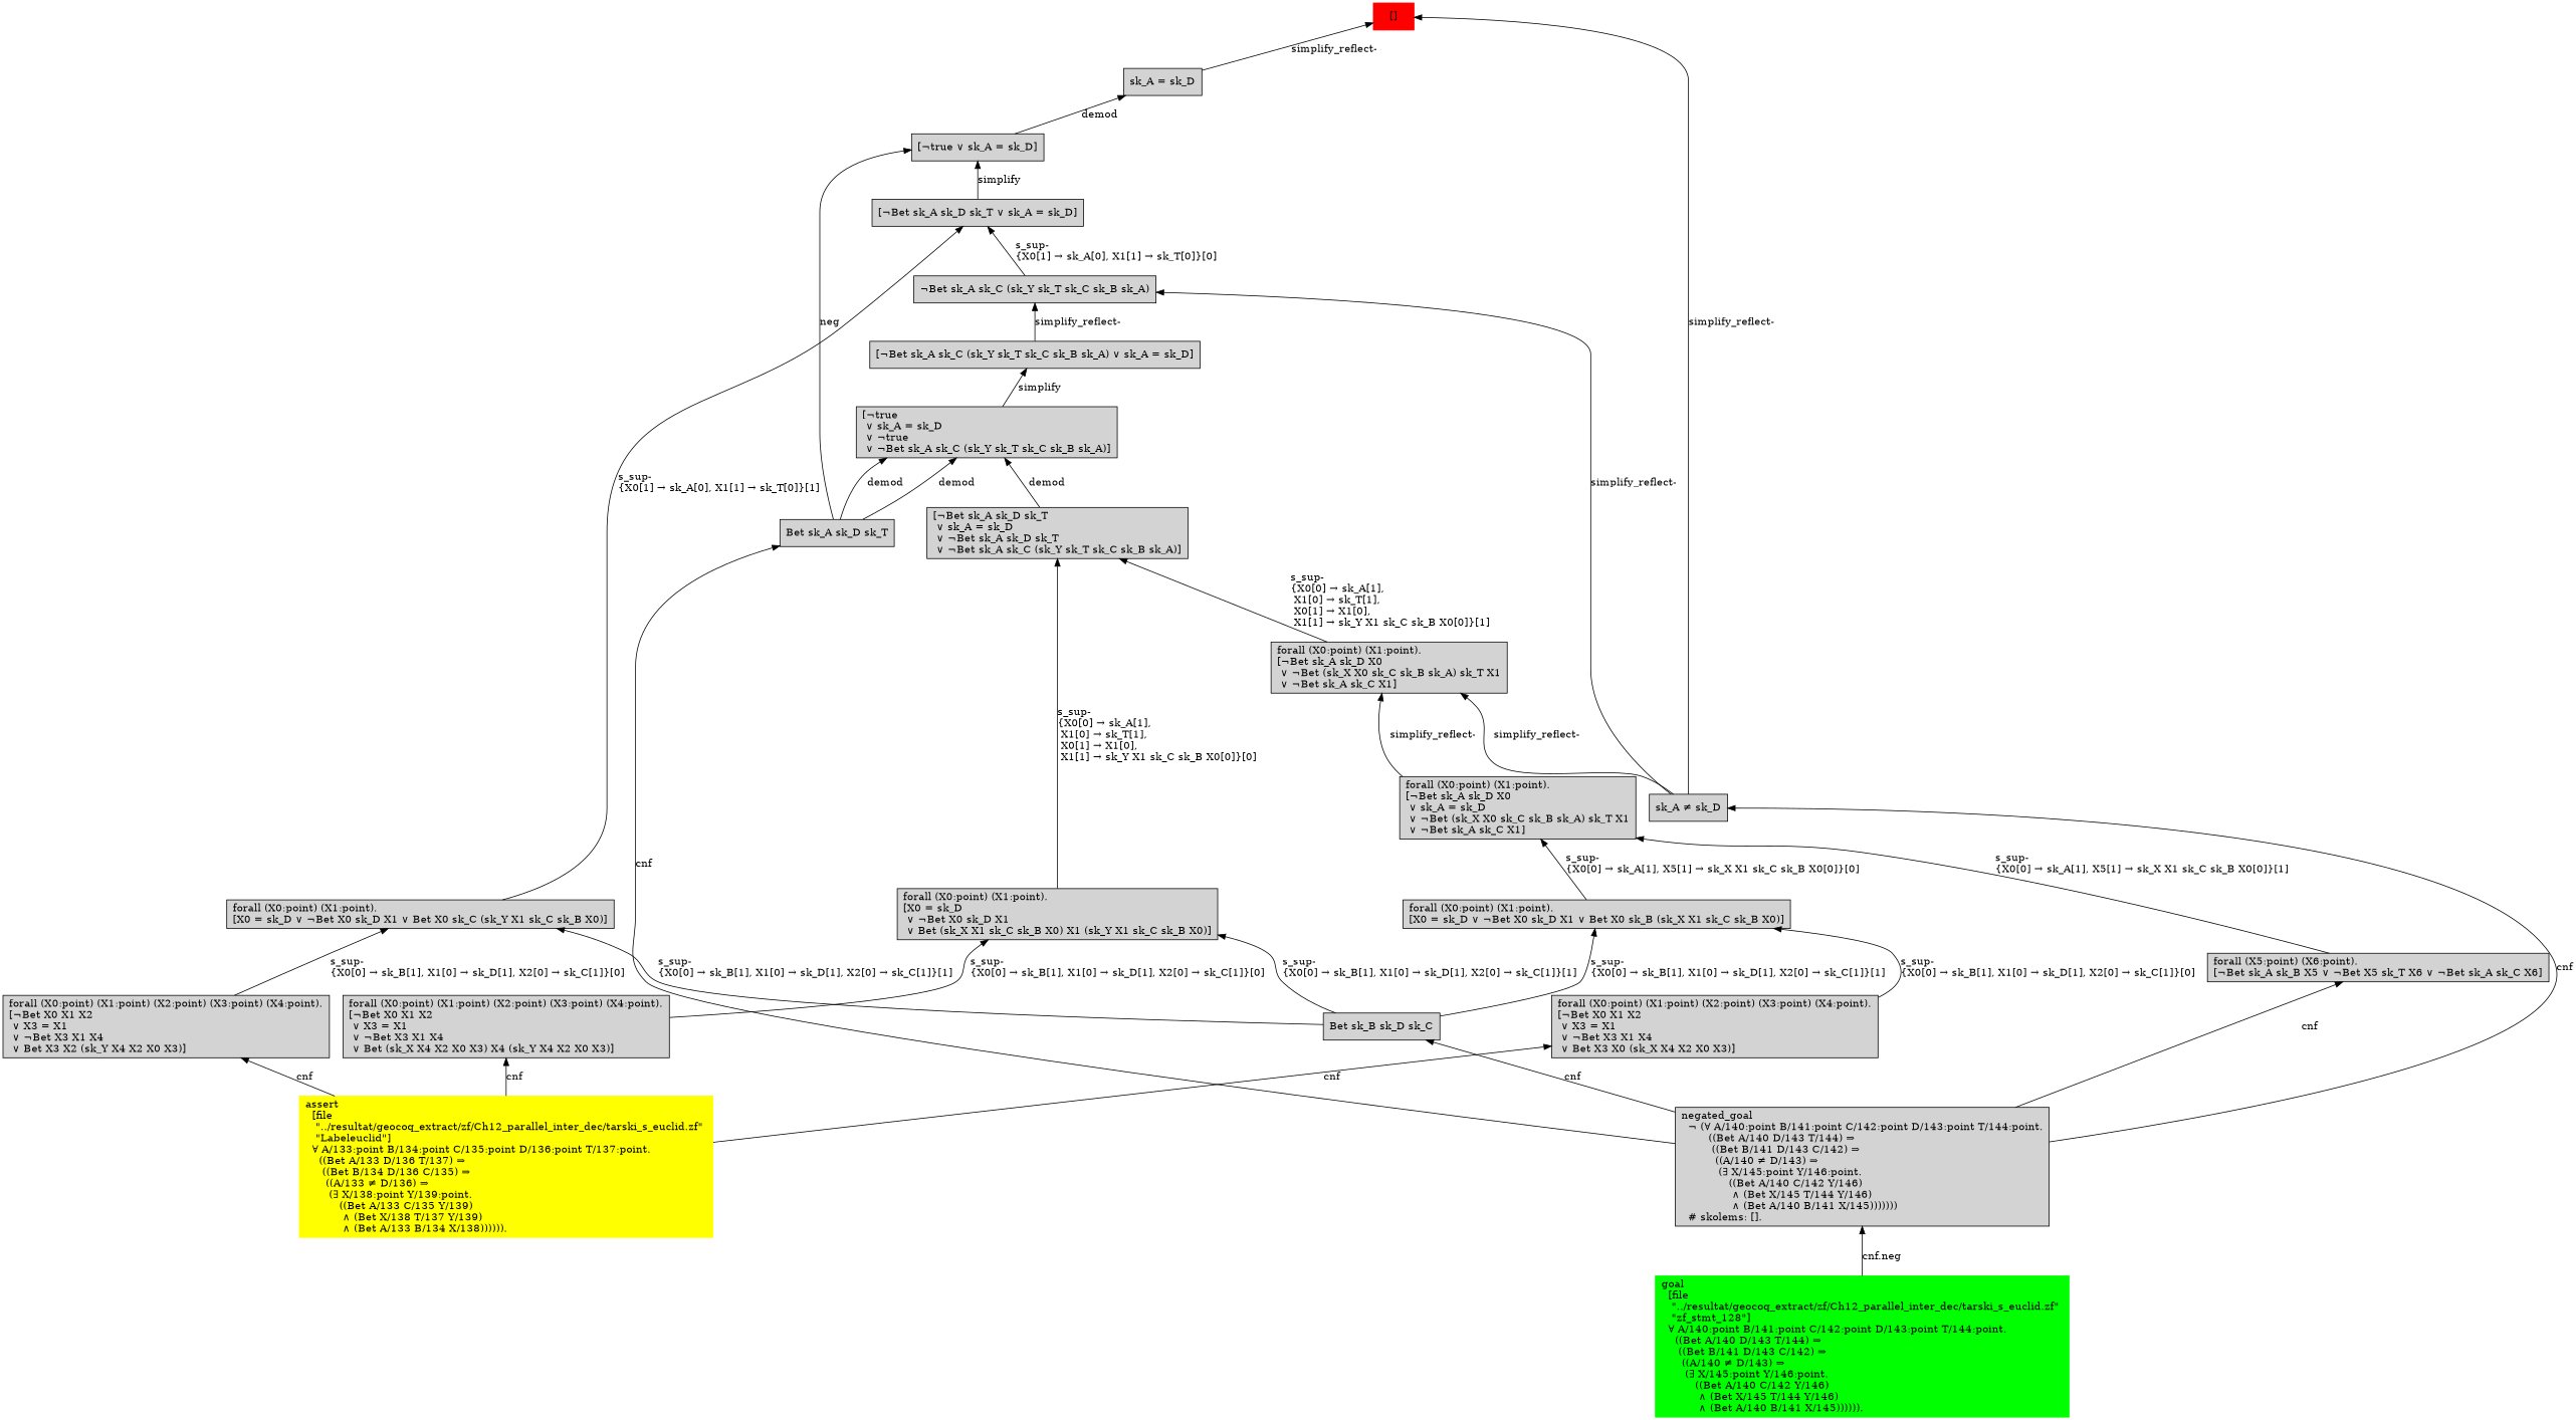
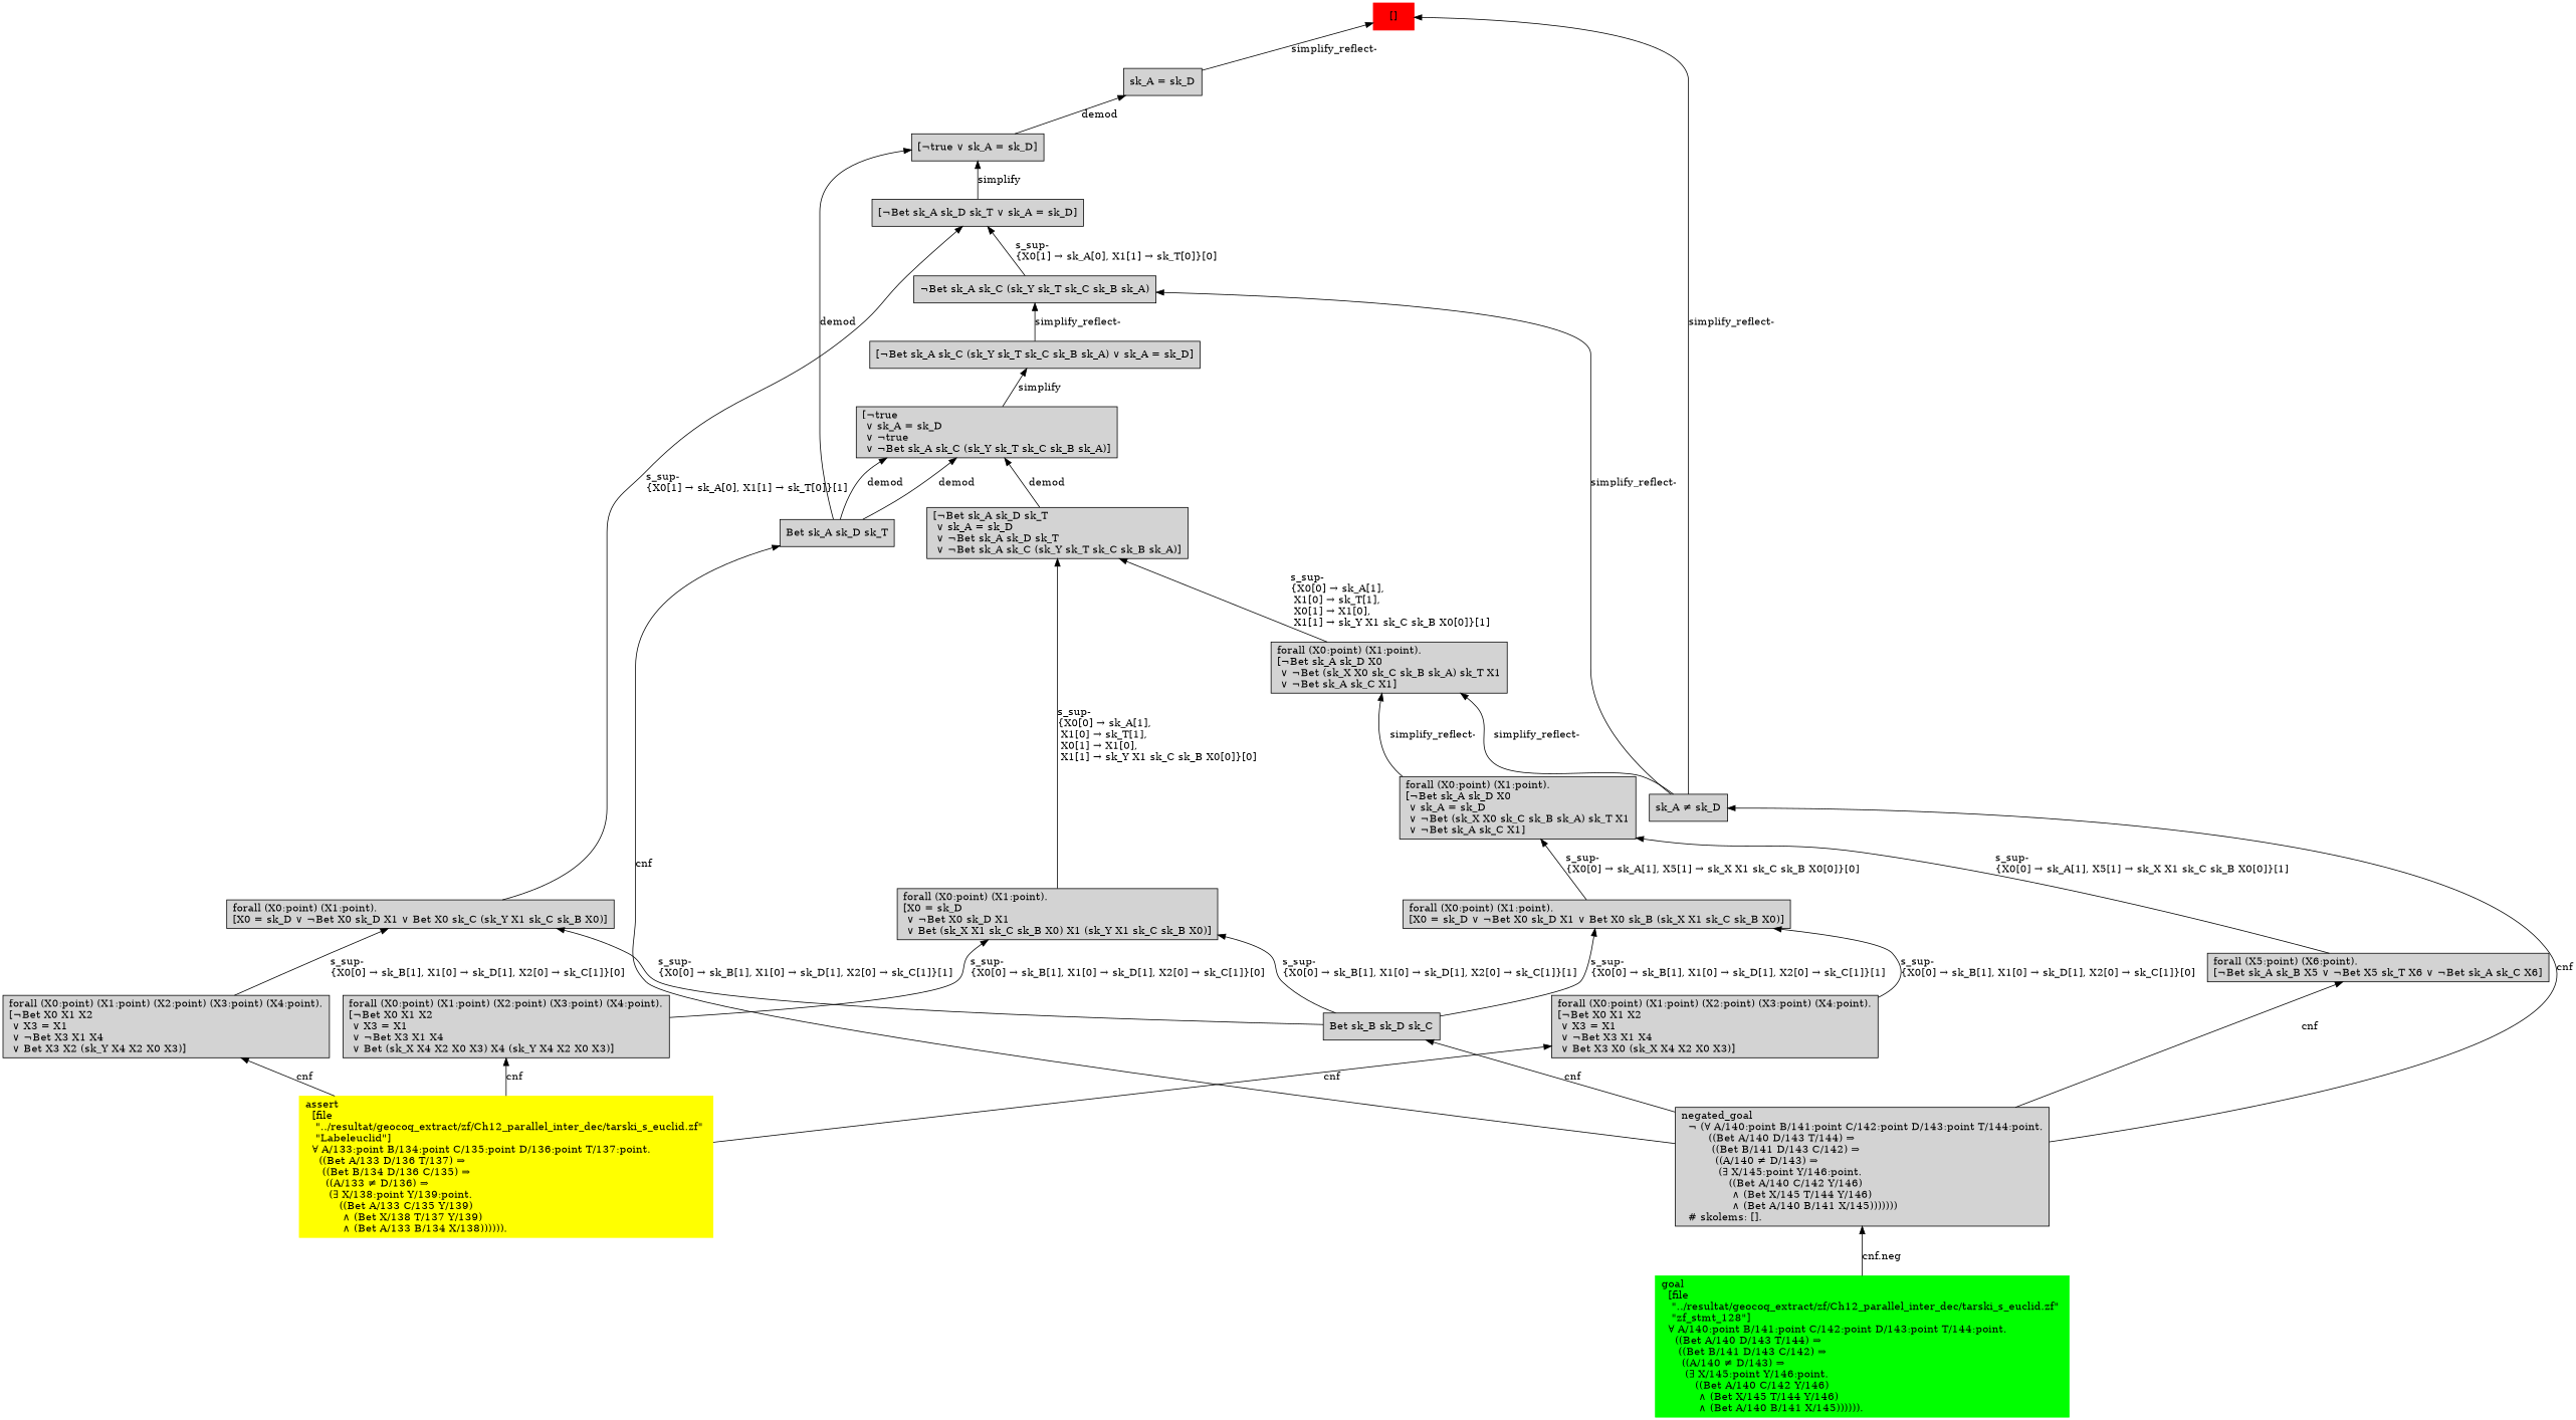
  digraph {
    node [shape=box style=filled]
    edge [dir=back]
    n1 [color=red label="[]"]
    n2 [label="sk_A ≠ sk_D\l"]
    n3 [label="sk_A = sk_D\l"]
    n4 [label="negated_goal\l  ¬ (∀ A/140:point B/141:point C/142:point D/143:point T/144:point.\l        ((Bet A/140 D/143 T/144) ⇒\l         ((Bet B/141 D/143 C/142) ⇒\l          ((A/140 ≠ D/143) ⇒\l           (∃ X/145:point Y/146:point.\l              ((Bet A/140 C/142 Y/146)\l               ∧ (Bet X/145 T/144 Y/146)\l               ∧ (Bet A/140 B/141 X/145)))))))\l  # skolems: [].\l"]
    n5 [label="[¬true ∨ sk_A = sk_D]\l"]
    n6 [color=green label="goal\l  [file\l   \"../resultat/geocoq_extract/zf/Ch12_parallel_inter_dec/tarski_s_euclid.zf\" \l   \"zf_stmt_128\"]\l  ∀ A/140:point B/141:point C/142:point D/143:point T/144:point.\l    ((Bet A/140 D/143 T/144) ⇒\l     ((Bet B/141 D/143 C/142) ⇒\l      ((A/140 ≠ D/143) ⇒\l       (∃ X/145:point Y/146:point.\l          ((Bet A/140 C/142 Y/146)\l           ∧ (Bet X/145 T/144 Y/146)\l           ∧ (Bet A/140 B/141 X/145)))))).\l"]
    n7 [label="Bet sk_A sk_D sk_T\l"]
    n8 [label="[¬Bet sk_A sk_D sk_T ∨ sk_A = sk_D]\l"]
    n9 [label="¬Bet sk_A sk_C (sk_Y sk_T sk_C sk_B sk_A)\l"]
    n10 [label="forall (X0:point) (X1:point).\l[X0 = sk_D ∨ ¬Bet X0 sk_D X1 ∨ Bet X0 sk_C (sk_Y X1 sk_C sk_B X0)]\l"]
    n11 [label="[¬Bet sk_A sk_C (sk_Y sk_T sk_C sk_B sk_A) ∨ sk_A = sk_D]\l"]
    n12 [label="Bet sk_B sk_D sk_C\l"]
    n13 [label="forall (X0:point) (X1:point) (X2:point) (X3:point) (X4:point).\l[¬Bet X0 X1 X2\l ∨ X3 = X1\l ∨ ¬Bet X3 X1 X4\l ∨ Bet X3 X2 (sk_Y X4 X2 X0 X3)]\l"]
    n14 [label="[¬true\l ∨ sk_A = sk_D\l ∨ ¬true\l ∨ ¬Bet sk_A sk_C (sk_Y sk_T sk_C sk_B sk_A)]\l"]
    n15 [label="[¬Bet sk_A sk_D sk_T\l ∨ sk_A = sk_D\l ∨ ¬Bet sk_A sk_D sk_T\l ∨ ¬Bet sk_A sk_C (sk_Y sk_T sk_C sk_B sk_A)]\l"]
    n16 [label="forall (X0:point) (X1:point).\l[¬Bet sk_A sk_D X0\l ∨ ¬Bet (sk_X X0 sk_C sk_B sk_A) sk_T X1\l ∨ ¬Bet sk_A sk_C X1]\l"]
    n17 [label="forall (X0:point) (X1:point).\l[X0 = sk_D\l ∨ ¬Bet X0 sk_D X1\l ∨ Bet (sk_X X1 sk_C sk_B X0) X1 (sk_Y X1 sk_C sk_B X0)]\l"]
    n18 [label="forall (X0:point) (X1:point).\l[¬Bet sk_A sk_D X0\l ∨ sk_A = sk_D\l ∨ ¬Bet (sk_X X0 sk_C sk_B sk_A) sk_T X1\l ∨ ¬Bet sk_A sk_C X1]\l"]
    n19 [label="forall (X0:point) (X1:point) (X2:point) (X3:point) (X4:point).\l[¬Bet X0 X1 X2\l ∨ X3 = X1\l ∨ ¬Bet X3 X1 X4\l ∨ Bet (sk_X X4 X2 X0 X3) X4 (sk_Y X4 X2 X0 X3)]\l"]
    n20 [label="forall (X5:point) (X6:point).\l[¬Bet sk_A sk_B X5 ∨ ¬Bet X5 sk_T X6 ∨ ¬Bet sk_A sk_C X6]\l"]
    n21 [label="forall (X0:point) (X1:point).\l[X0 = sk_D ∨ ¬Bet X0 sk_D X1 ∨ Bet X0 sk_B (sk_X X1 sk_C sk_B X0)]\l"]
    n22 [label="forall (X0:point) (X1:point) (X2:point) (X3:point) (X4:point).\l[¬Bet X0 X1 X2\l ∨ X3 = X1\l ∨ ¬Bet X3 X1 X4\l ∨ Bet X3 X0 (sk_X X4 X2 X0 X3)]\l"]
    n23 [color=yellow label="assert\l  [file\l   \"../resultat/geocoq_extract/zf/Ch12_parallel_inter_dec/tarski_s_euclid.zf\" \l   \"Labeleuclid\"]\l  ∀ A/133:point B/134:point C/135:point D/136:point T/137:point.\l    ((Bet A/133 D/136 T/137) ⇒\l     ((Bet B/134 D/136 C/135) ⇒\l      ((A/133 ≠ D/136) ⇒\l       (∃ X/138:point Y/139:point.\l          ((Bet A/133 C/135 Y/139)\l           ∧ (Bet X/138 T/137 Y/139)\l           ∧ (Bet A/133 B/134 X/138)))))).\l"]
    n1 -> n2 [label="simplify_reflect-"]
    n1 -> n3 [label="simplify_reflect-"]
    n2 -> n4 [label=cnf]
    n3 -> n5 [label=demod]
    n4 -> n6 [label="cnf.neg"]
-   n5 -> n7 [label=neg]
+   n5 -> n7 [label=demod]
    n5 -> n8 [label=simplify]
    n7 -> n4 [label=cnf]
    n8 -> n9 [label="s_sup-\l\{X0[1] → sk_A[0], X1[1] → sk_T[0]\}[0]\l"]
    n8 -> n10 [label="s_sup-\l\{X0[1] → sk_A[0], X1[1] → sk_T[0]\}[1]\l"]
    n9 -> n2 [label="simplify_reflect-"]
    n9 -> n11 [label="simplify_reflect-"]
    n10 -> n12 [label="s_sup-\l\{X0[0] → sk_B[1], X1[0] → sk_D[1], X2[0] → sk_C[1]\}[1]\l"]
    n10 -> n13 [label="s_sup-\l\{X0[0] → sk_B[1], X1[0] → sk_D[1], X2[0] → sk_C[1]\}[0]\l"]
    n11 -> n14 [label=simplify]
    n12 -> n4 [label=cnf]
    n13 -> n23 [label=cnf]
    n14 -> n7 [label=demod]
    n14 -> n7 [label=demod]
    n14 -> n15 [label=demod]
    n15 -> n16 [label="s_sup-\l\{X0[0] → sk_A[1], \l X1[0] → sk_T[1], \l X0[1] → X1[0], \l X1[1] → sk_Y X1 sk_C sk_B X0[0]\}[1]\l"]
    n15 -> n17 [label="s_sup-\l\{X0[0] → sk_A[1], \l X1[0] → sk_T[1], \l X0[1] → X1[0], \l X1[1] → sk_Y X1 sk_C sk_B X0[0]\}[0]\l"]
    n16 -> n2 [label="simplify_reflect-"]
    n16 -> n18 [label="simplify_reflect-"]
    n17 -> n12 [label="s_sup-\l\{X0[0] → sk_B[1], X1[0] → sk_D[1], X2[0] → sk_C[1]\}[1]\l"]
    n17 -> n19 [label="s_sup-\l\{X0[0] → sk_B[1], X1[0] → sk_D[1], X2[0] → sk_C[1]\}[0]\l"]
    n18 -> n20 [label="s_sup-\l\{X0[0] → sk_A[1], X5[1] → sk_X X1 sk_C sk_B X0[0]\}[1]\l"]
    n18 -> n21 [label="s_sup-\l\{X0[0] → sk_A[1], X5[1] → sk_X X1 sk_C sk_B X0[0]\}[0]\l"]
    n19 -> n23 [label=cnf]
    n20 -> n4 [label=cnf]
    n21 -> n12 [label="s_sup-\l\{X0[0] → sk_B[1], X1[0] → sk_D[1], X2[0] → sk_C[1]\}[1]\l"]
    n21 -> n22 [label="s_sup-\l\{X0[0] → sk_B[1], X1[0] → sk_D[1], X2[0] → sk_C[1]\}[0]\l"]
    n22 -> n23 [label=cnf]
  }
